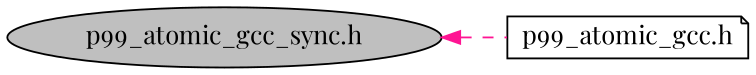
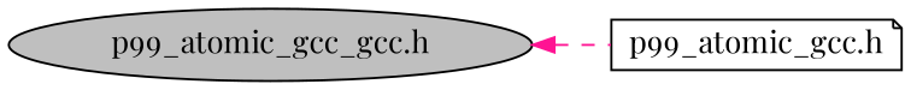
  digraph {
    rankdir=LR
    fontname="Playfair Display"
    node [color=black fontname="Playfair Display" fontsize=14 style=filled]
-   n1 [fillcolor=grey75 fontcolor=black height=0.2 label="p99_atomic_gcc_sync.h" shape=ellipse width=0.4]
+   n1 [fillcolor=grey75 fontcolor=black height=0.2 label="p99_atomic_gcc_gcc.h" shape=ellipse width=0.4]
    n2 [fillcolor=white height=0.2 label="p99_atomic_gcc.h" shape=note width=0.4]
    n1 -> n2 [color=deeppink dir=back fontname="Playfair Display" fontsize=14 labelfontname=Helvetica labelfontsize=14 style=dashed]
  }
